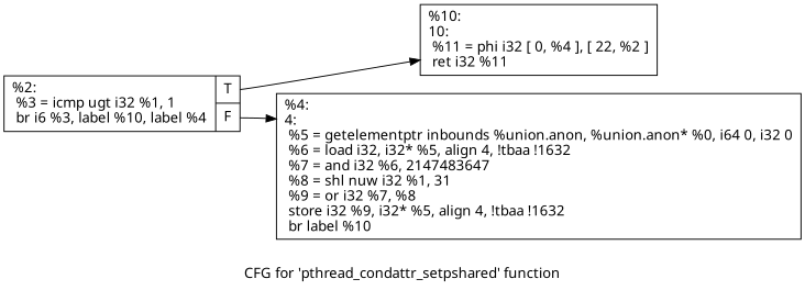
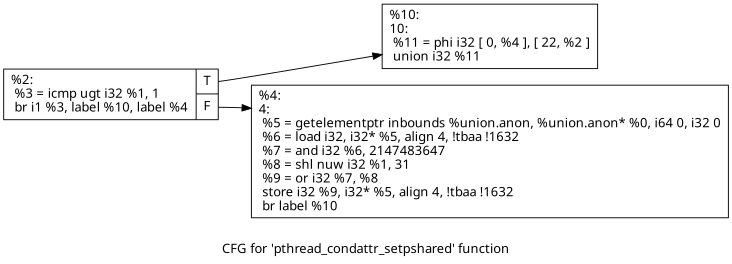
  digraph {
    fontname="Noto Sans"
    label="CFG for 'pthread_condattr_setpshared' function"
    rankdir=LR
    node [fontname="Noto Sans" shape=record]
    edge [fontname="Noto Sans"]
-   n1 [label="{%2:\l  %3 = icmp ugt i32 %1, 1\l  br i6 %3, label %10, label %4\l|{<s0>T|<s1>F}}"]
-   n2 [label="{%10:\l10:                                               \l  %11 = phi i32 [ 0, %4 ], [ 22, %2 ]\l  ret i32 %11\l}"]
+   n1 [label="{%2:\l  %3 = icmp ugt i32 %1, 1\l  br i1 %3, label %10, label %4\l|{<s0>T|<s1>F}}"]
+   n2 [label="{%10:\l10:                                               \l  %11 = phi i32 [ 0, %4 ], [ 22, %2 ]\l  union i32 %11\l}"]
    n3 [label="{%4:\l4:                                                \l  %5 = getelementptr inbounds %union.anon, %union.anon* %0, i64 0, i32 0\l  %6 = load i32, i32* %5, align 4, !tbaa !1632\l  %7 = and i32 %6, 2147483647\l  %8 = shl nuw i32 %1, 31\l  %9 = or i32 %7, %8\l  store i32 %9, i32* %5, align 4, !tbaa !1632\l  br label %10\l}"]
    n1 -> n2 [tailport=s0]
    n1 -> n3 [tailport=s1]
  }
